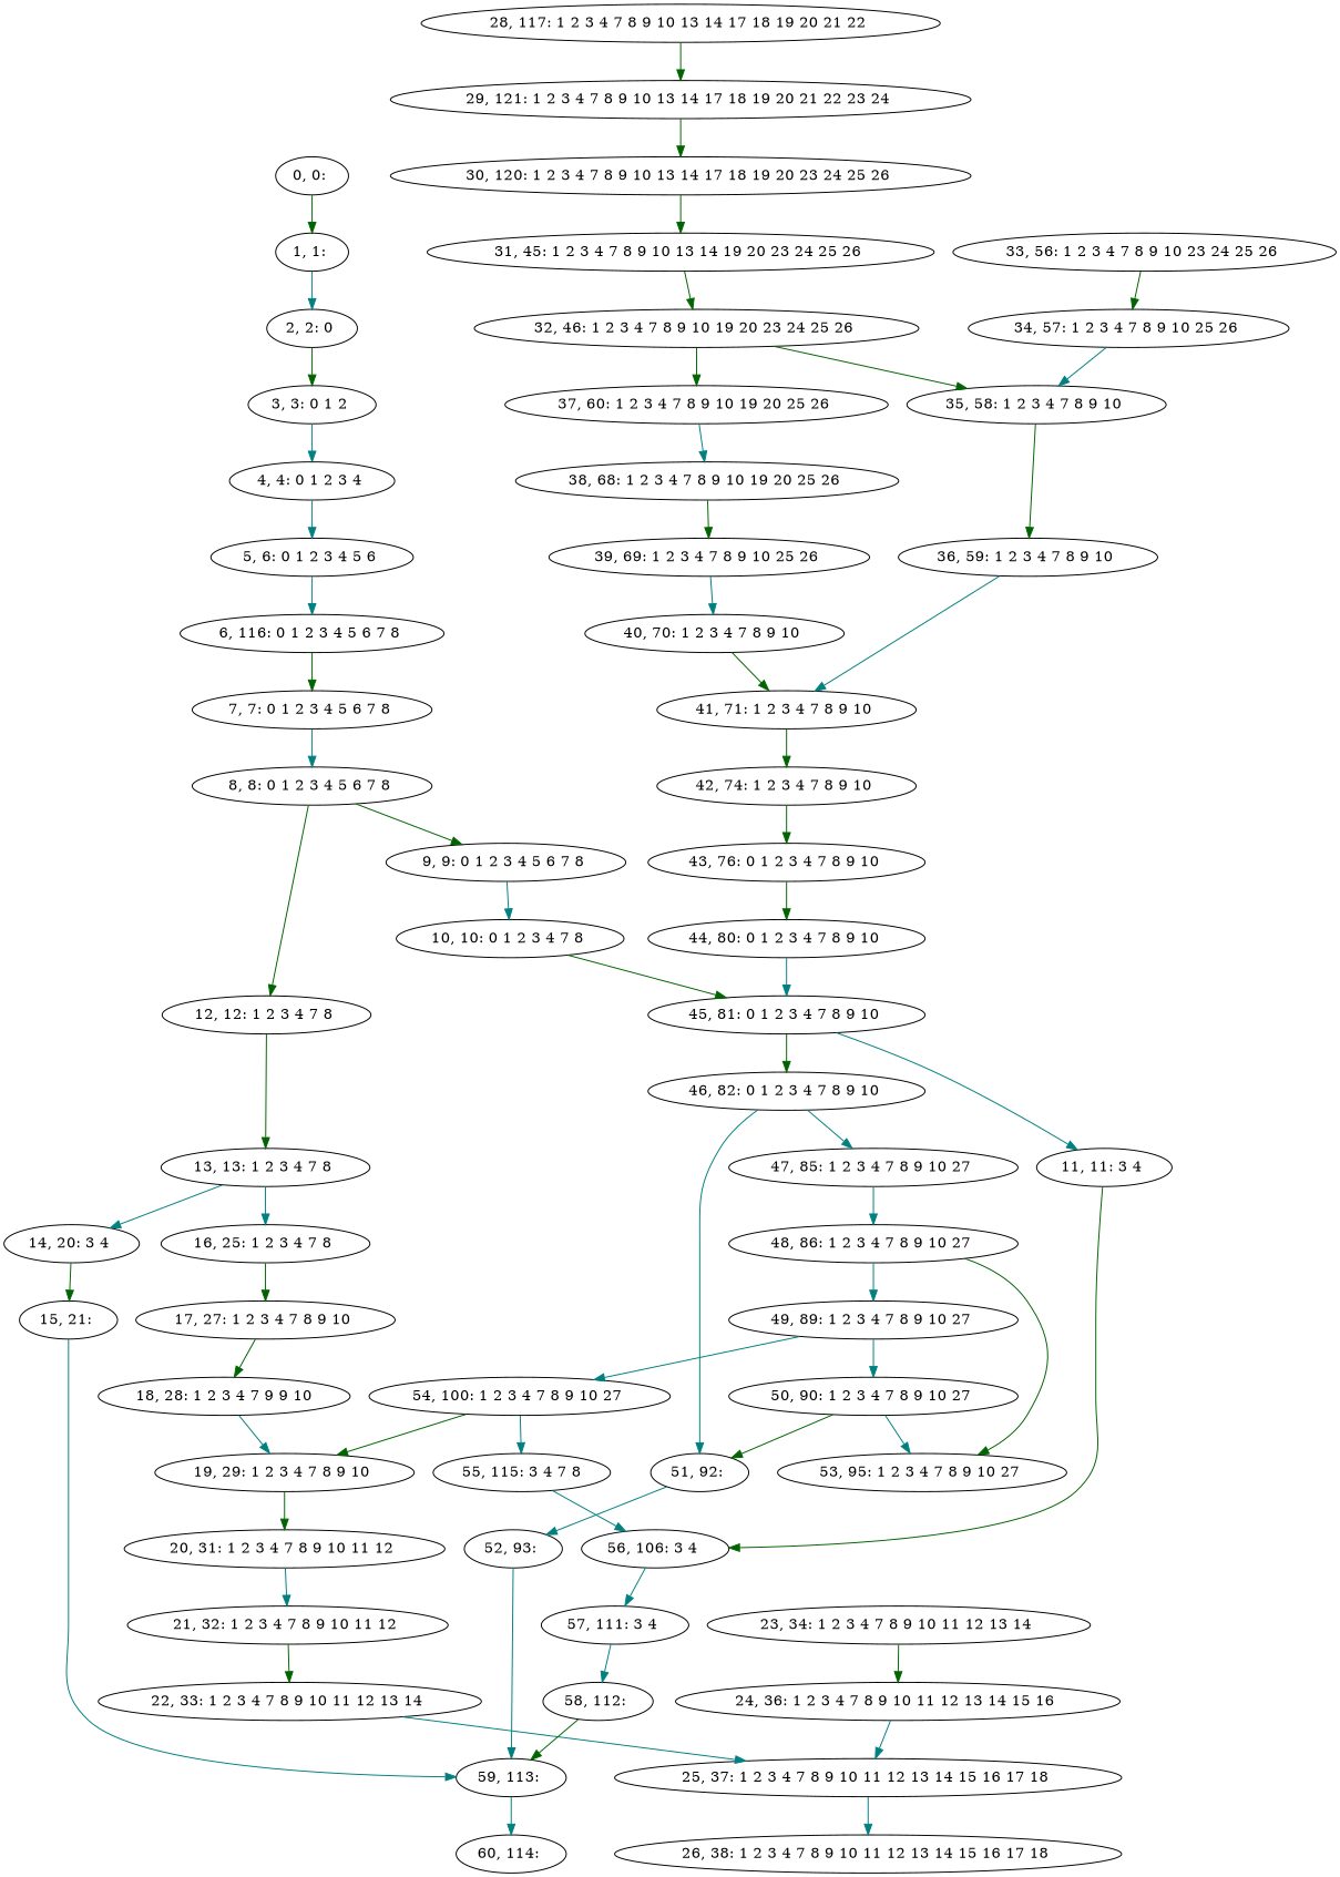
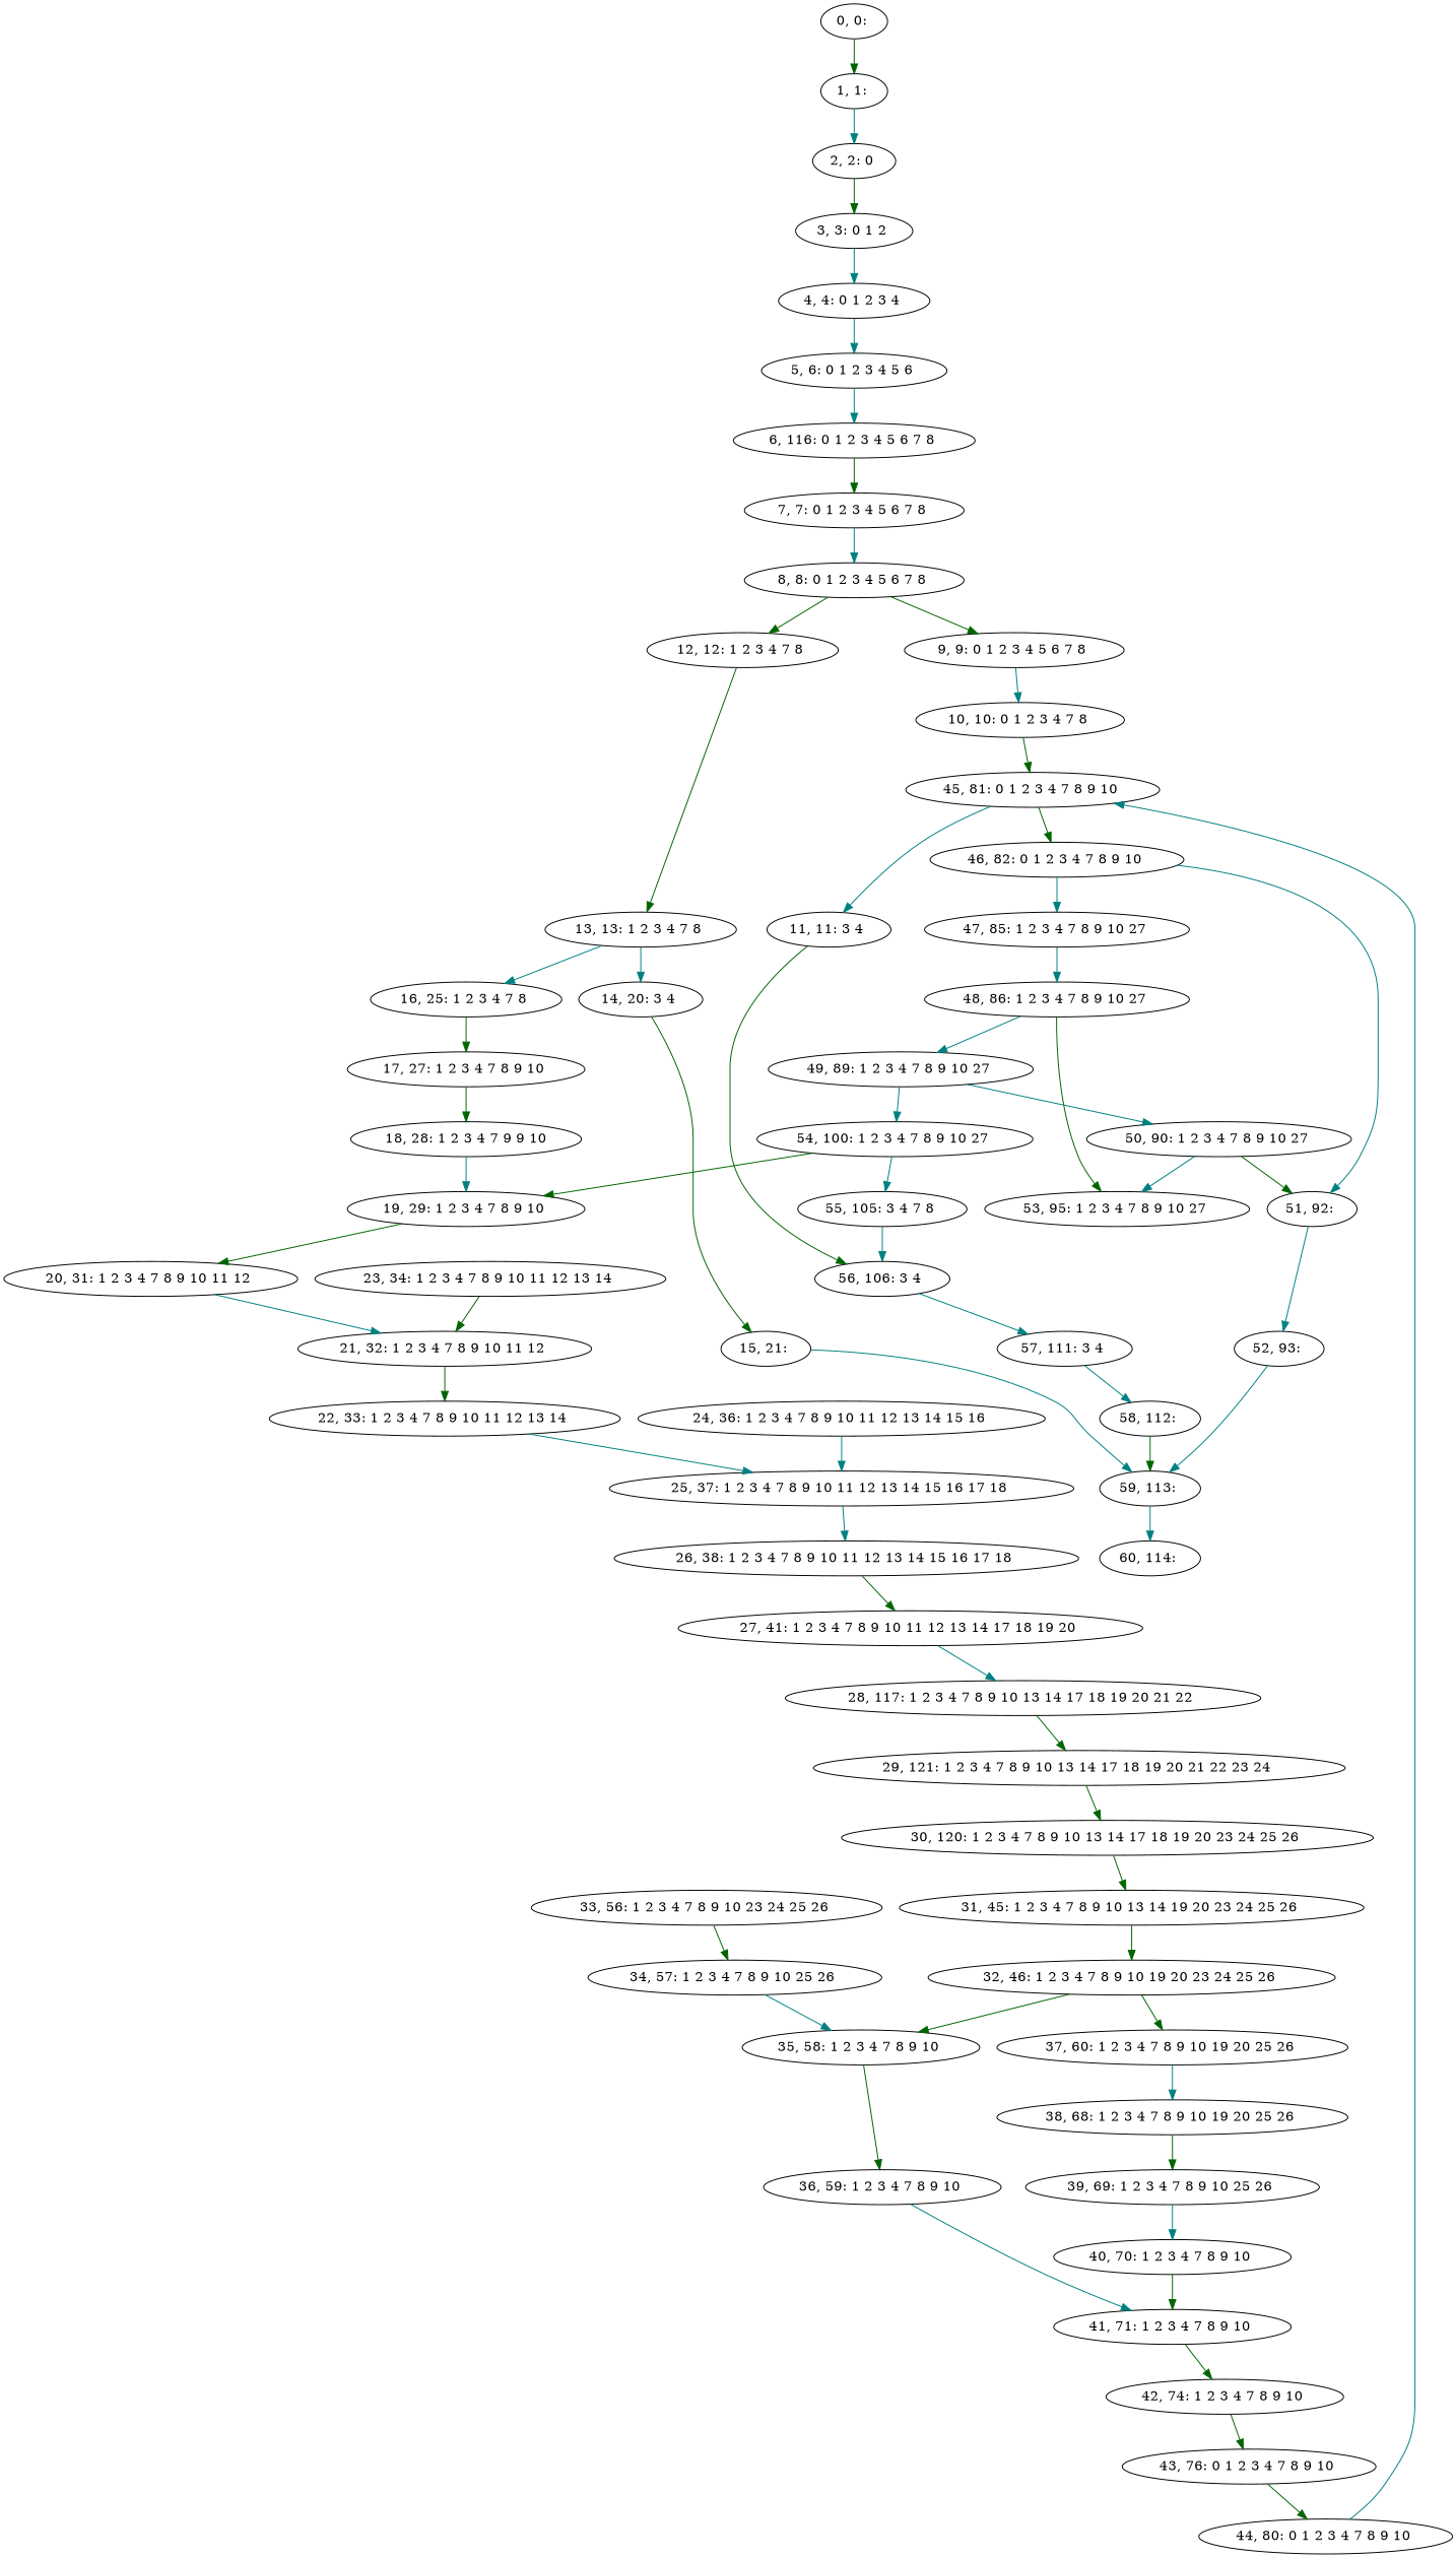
  digraph {
    edge [color=teal]
    n1 [label="0, 0: "]
    n2 [label="1, 1: "]
    n3 [label="2, 2: 0 "]
    n4 [label="3, 3: 0 1 2 "]
    n5 [label="4, 4: 0 1 2 3 4 "]
    n6 [label="5, 6: 0 1 2 3 4 5 6 "]
    n7 [label="6, 116: 0 1 2 3 4 5 6 7 8 "]
    n8 [label="7, 7: 0 1 2 3 4 5 6 7 8 "]
    n9 [label="8, 8: 0 1 2 3 4 5 6 7 8 "]
    n10 [label="9, 9: 0 1 2 3 4 5 6 7 8 "]
    n11 [label="12, 12: 1 2 3 4 7 8 "]
    n12 [label="10, 10: 0 1 2 3 4 7 8 "]
    n13 [label="13, 13: 1 2 3 4 7 8 "]
    n14 [label="45, 81: 0 1 2 3 4 7 8 9 10 "]
    n15 [label="11, 11: 3 4 "]
    n16 [label="56, 106: 3 4 "]
    n17 [label="46, 82: 0 1 2 3 4 7 8 9 10 "]
    n18 [label="57, 111: 3 4 "]
    n19 [label="14, 20: 3 4 "]
    n20 [label="16, 25: 1 2 3 4 7 8 "]
    n21 [label="15, 21: "]
    n22 [label="17, 27: 1 2 3 4 7 8 9 10 "]
    n23 [label="59, 113: "]
    n24 [label="60, 114: "]
    n25 [label="18, 28: 1 2 3 4 7 9 9 10"]
    n26 [label="19, 29: 1 2 3 4 7 8 9 10 "]
    n27 [label="20, 31: 1 2 3 4 7 8 9 10 11 12 "]
    n28 [label="21, 32: 1 2 3 4 7 8 9 10 11 12 "]
    n29 [label="22, 33: 1 2 3 4 7 8 9 10 11 12 13 14 "]
    n30 [label="25, 37: 1 2 3 4 7 8 9 10 11 12 13 14 15 16 17 18 "]
    n31 [label="23, 34: 1 2 3 4 7 8 9 10 11 12 13 14 "]
    n32 [label="24, 36: 1 2 3 4 7 8 9 10 11 12 13 14 15 16 "]
    n33 [label="26, 38: 1 2 3 4 7 8 9 10 11 12 13 14 15 16 17 18 "]
+   n34 [label="27, 41: 1 2 3 4 7 8 9 10 11 12 13 14 17 18 19 20 "]
    n35 [label="28, 117: 1 2 3 4 7 8 9 10 13 14 17 18 19 20 21 22 "]
    n36 [label="29, 121: 1 2 3 4 7 8 9 10 13 14 17 18 19 20 21 22 23 24 "]
    n37 [label="30, 120: 1 2 3 4 7 8 9 10 13 14 17 18 19 20 23 24 25 26 "]
    n38 [label="31, 45: 1 2 3 4 7 8 9 10 13 14 19 20 23 24 25 26 "]
    n39 [label="32, 46: 1 2 3 4 7 8 9 10 19 20 23 24 25 26 "]
    n40 [label="37, 60: 1 2 3 4 7 8 9 10 19 20 25 26 "]
    n41 [label="35, 58: 1 2 3 4 7 8 9 10 "]
    n42 [label="33, 56: 1 2 3 4 7 8 9 10 23 24 25 26 "]
    n43 [label="34, 57: 1 2 3 4 7 8 9 10 25 26 "]
    n44 [label="38, 68: 1 2 3 4 7 8 9 10 19 20 25 26 "]
    n45 [label="36, 59: 1 2 3 4 7 8 9 10 "]
    n46 [label="41, 71: 1 2 3 4 7 8 9 10 "]
    n47 [label="42, 74: 1 2 3 4 7 8 9 10 "]
    n48 [label="39, 69: 1 2 3 4 7 8 9 10 25 26 "]
    n49 [label="40, 70: 1 2 3 4 7 8 9 10 "]
    n50 [label="43, 76: 0 1 2 3 4 7 8 9 10 "]
    n51 [label="44, 80: 0 1 2 3 4 7 8 9 10 "]
    n52 [label="47, 85: 1 2 3 4 7 8 9 10 27 "]
    n53 [label="51, 92: "]
    n54 [label="48, 86: 1 2 3 4 7 8 9 10 27 "]
    n55 [label="52, 93: "]
    n56 [label="49, 89: 1 2 3 4 7 8 9 10 27 "]
    n57 [label="53, 95: 1 2 3 4 7 8 9 10 27 "]
    n58 [label="50, 90: 1 2 3 4 7 8 9 10 27 "]
    n59 [label="54, 100: 1 2 3 4 7 8 9 10 27 "]
-   n60 [label="55, 115: 3 4 7 8"]
+   n60 [label="55, 105: 3 4 7 8 "]
    n61 [label="58, 112: "]
    n1 -> n2 [color=darkgreen]
    n2 -> n3
    n3 -> n4 [color=darkgreen]
    n4 -> n5
    n5 -> n6
    n6 -> n7
    n7 -> n8 [color=darkgreen]
    n8 -> n9
    n9 -> n10 [color=darkgreen]
    n9 -> n11 [color=darkgreen]
    n10 -> n12
    n11 -> n13 [color=darkgreen]
    n12 -> n14 [color=darkgreen]
    n13 -> n19
    n13 -> n20
    n14 -> n15
    n14 -> n17 [color=darkgreen]
    n15 -> n16 [color=darkgreen]
    n16 -> n18
    n17 -> n52
    n17 -> n53
    n18 -> n61
    n19 -> n21 [color=darkgreen]
    n20 -> n22 [color=darkgreen]
    n21 -> n23
    n22 -> n25 [color=darkgreen]
    n23 -> n24
    n25 -> n26
    n26 -> n27 [color=darkgreen]
    n27 -> n28
    n28 -> n29 [color=darkgreen]
    n29 -> n30
    n30 -> n33
-   n31 -> n32 [color=darkgreen]
+   n31 -> n28 [color=darkgreen]
    n32 -> n30
+   n33 -> n34 [color=darkgreen]
+   n34 -> n35
    n35 -> n36 [color=darkgreen]
    n36 -> n37 [color=darkgreen]
    n37 -> n38 [color=darkgreen]
    n38 -> n39 [color=darkgreen]
    n39 -> n40 [color=darkgreen]
    n39 -> n41 [color=darkgreen]
    n40 -> n44
    n41 -> n45 [color=darkgreen]
    n42 -> n43 [color=darkgreen]
    n43 -> n41
    n44 -> n48 [color=darkgreen]
    n45 -> n46
    n46 -> n47 [color=darkgreen]
    n47 -> n50 [color=darkgreen]
    n48 -> n49
    n49 -> n46 [color=darkgreen]
    n50 -> n51 [color=darkgreen]
    n51 -> n14
    n52 -> n54
    n53 -> n55
    n54 -> n56
    n54 -> n57 [color=darkgreen]
    n55 -> n23
    n56 -> n58
    n56 -> n59
    n58 -> n53 [color=darkgreen]
    n58 -> n57
    n59 -> n26 [color=darkgreen]
    n59 -> n60
    n60 -> n16
    n61 -> n23 [color=darkgreen]
  }
